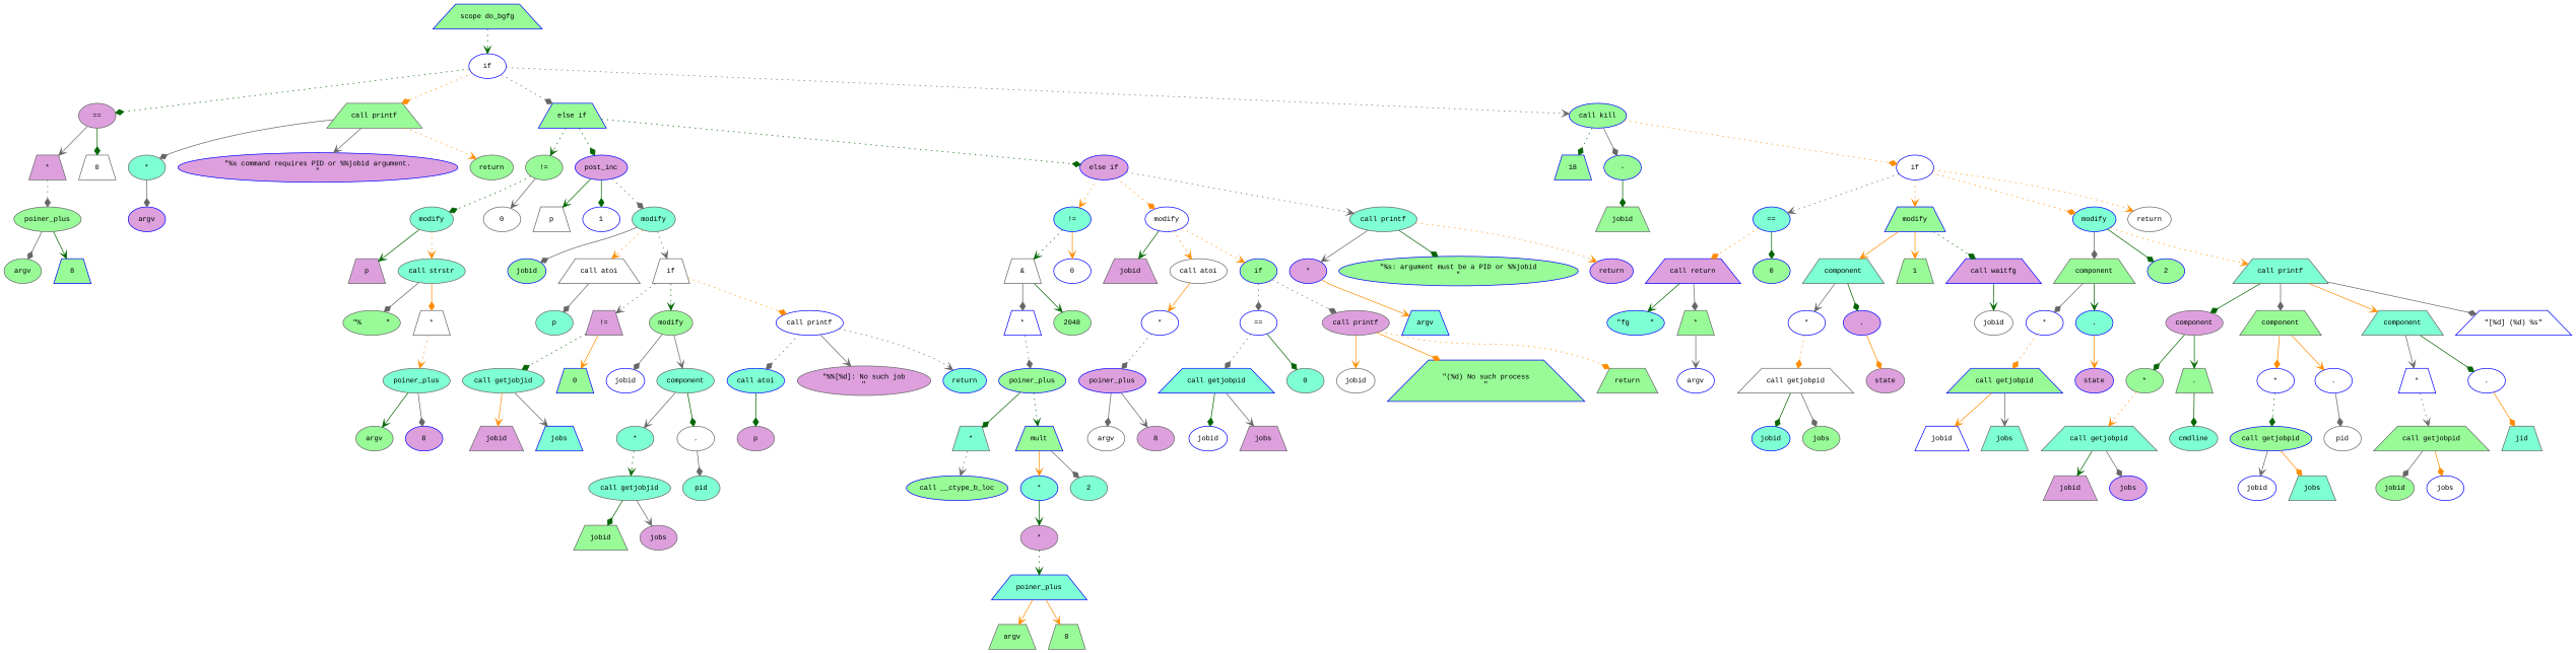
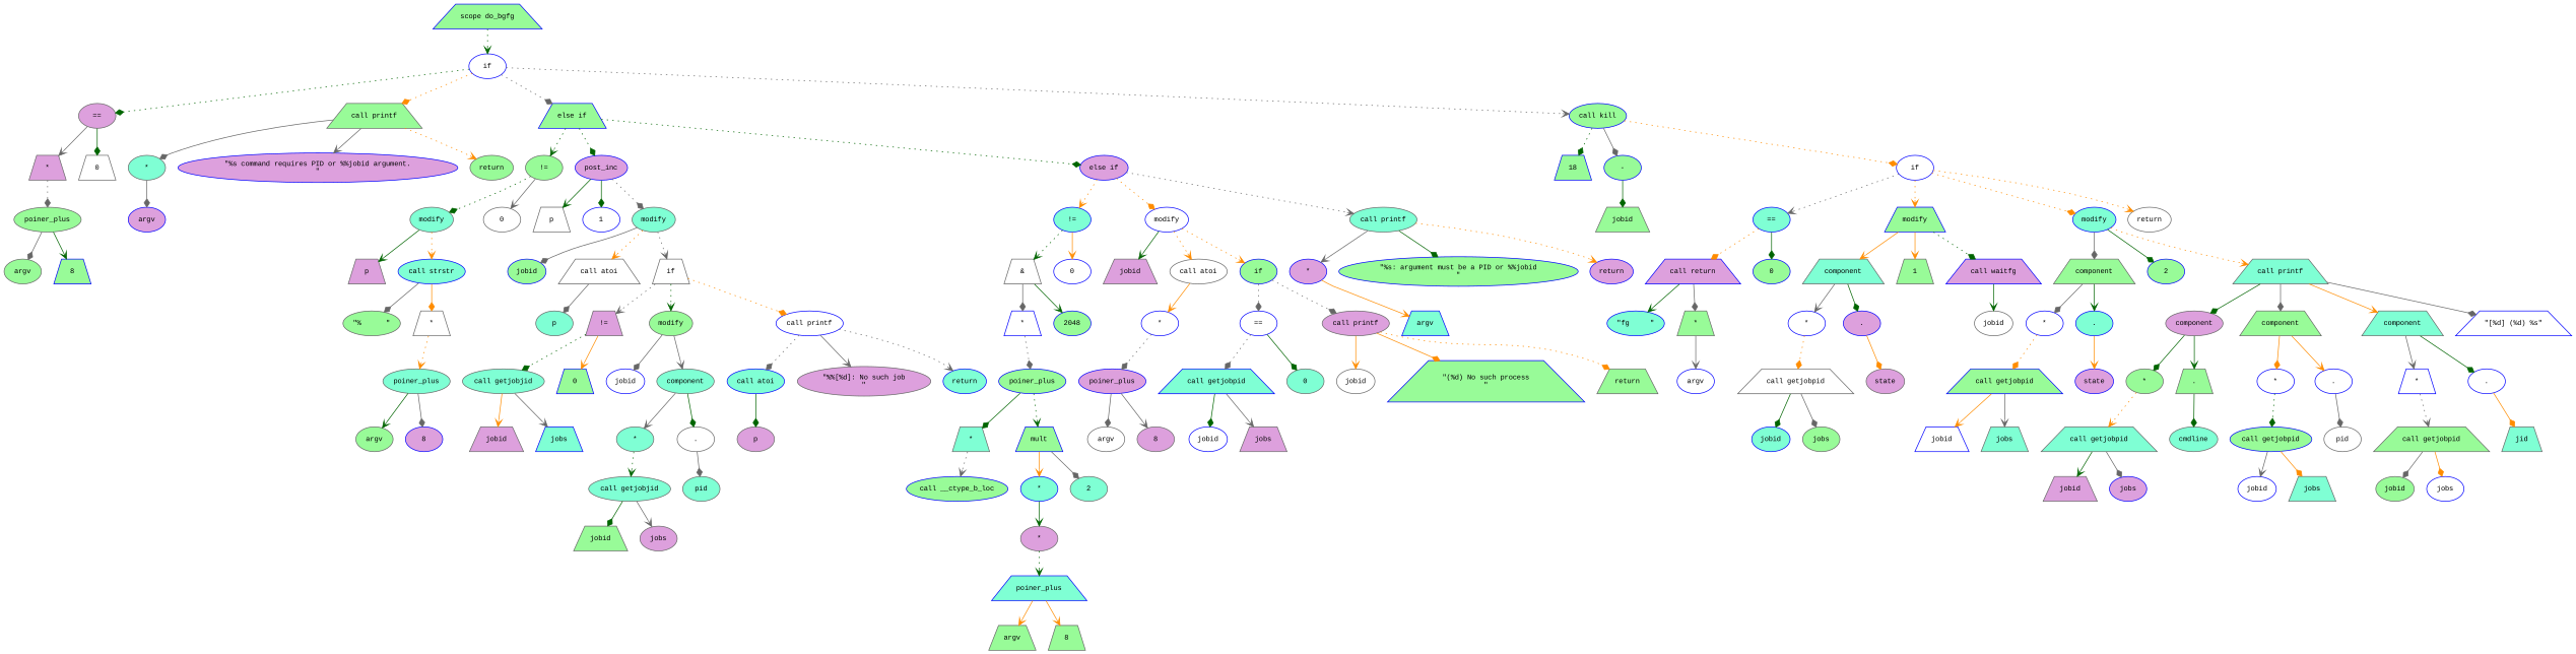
  digraph {
    fontname="Times New Roman"
    fontsize=10
    node [color=gray40 fillcolor=palegreen fontname="Courier New" fontsize=10 shape=ellipse style=filled]
    edge [arrowhead=diamond color=gray40 fontname="Times New Roman" fontsize=10]
    n1 [color=blue label="scope do_bgfg" shape=trapezium]
    n2 [color=blue fillcolor=white label=if]
    n3 [fillcolor=plum label="=="]
    n4 [label="call printf" shape=trapezium]
    n5 [color=blue label="else if" shape=trapezium]
    n6 [color=blue label="call kill"]
    n7 [fillcolor=plum label="*" shape=trapezium]
    n8 [fillcolor=white label=0 shape=trapezium]
    n9 [fillcolor=aquamarine label="*"]
    n10 [color=blue fillcolor=plum label="\"%s command requires PID or %%jobid argument.\n\""]
    n11 [label=return]
    n12 [label="!="]
    n13 [color=blue fillcolor=plum label=post_inc]
    n14 [color=blue fillcolor=plum label="else if"]
    n15 [color=blue label=18 shape=trapezium]
    n16 [color=blue label="-"]
    n17 [color=blue fillcolor=white label=if]
    n18 [label=poiner_plus]
    n19 [label=argv]
    n20 [color=blue label=8 shape=trapezium]
    n21 [color=blue fillcolor=plum label=argv]
    n22 [fillcolor=aquamarine label=modify]
    n23 [fillcolor=white label=0]
    n24 [fillcolor=white label=p shape=trapezium]
    n25 [color=blue fillcolor=white label=1]
    n26 [fillcolor=aquamarine label=modify]
    n27 [color=blue fillcolor=aquamarine label="!="]
    n28 [color=blue fillcolor=white label=modify]
    n29 [fillcolor=aquamarine label="call printf"]
    n30 [fillcolor=plum label=p shape=trapezium]
-   n31 [fillcolor=aquamarine label="call strstr"]
+   n31 [color=blue fillcolor=aquamarine label="call strstr"]
    n32 [label="\"%      \""]
    n33 [fillcolor=white label="*" shape=trapezium]
    n34 [fillcolor=aquamarine label=poiner_plus]
    n35 [label=argv]
    n36 [color=blue fillcolor=plum label=8]
    n37 [color=blue label=jobid]
    n38 [fillcolor=white label="call atoi" shape=trapezium]
    n39 [fillcolor=white label=if shape=trapezium]
    n40 [fillcolor=aquamarine label=p]
    n41 [fillcolor=plum label="!=" shape=trapezium]
    n42 [label=modify]
    n43 [color=blue fillcolor=white label="call printf"]
    n44 [fillcolor=aquamarine label="call getjobjid"]
    n45 [color=blue label=0 shape=trapezium]
    n46 [color=blue fillcolor=white label=jobid]
    n47 [fillcolor=aquamarine label=component]
    n48 [color=blue fillcolor=aquamarine label="call atoi"]
    n49 [fillcolor=plum label="\"%%[%d]: No such job\n\""]
    n50 [color=blue fillcolor=aquamarine label=return]
    n51 [fillcolor=plum label=jobid shape=trapezium]
    n52 [color=blue fillcolor=aquamarine label=jobs shape=trapezium]
    n53 [fillcolor=aquamarine label="*"]
    n54 [fillcolor=white label="."]
    n55 [fillcolor=aquamarine label="call getjobjid"]
    n56 [fillcolor=aquamarine label=pid]
    n57 [label=jobid shape=trapezium]
    n58 [fillcolor=plum label=jobs]
    n59 [fillcolor=plum label=p]
    n60 [fillcolor=white label="&" shape=trapezium]
    n61 [color=blue fillcolor=white label=0]
    n62 [fillcolor=plum label=jobid shape=trapezium]
    n63 [fillcolor=white label="call atoi"]
    n64 [color=blue label=if]
    n65 [color=blue fillcolor=plum label="*"]
    n66 [color=blue label="\"%s: argument must be a PID or %%jobid\n\""]
    n67 [color=blue fillcolor=plum label=return]
    n68 [color=blue fillcolor=white label="*" shape=trapezium]
-   n69 [label=2048]
+   n69 [color=blue label=2048]
    n70 [color=blue label=poiner_plus]
    n71 [fillcolor=aquamarine label="*" shape=trapezium]
    n72 [color=blue label=mult shape=trapezium]
    n73 [color=blue label="call __ctype_b_loc"]
    n74 [color=blue fillcolor=aquamarine label="*"]
    n75 [fillcolor=aquamarine label=2]
    n76 [fillcolor=plum label="*"]
    n77 [color=blue fillcolor=aquamarine label=poiner_plus shape=trapezium]
    n78 [label=argv shape=trapezium]
    n79 [label=8 shape=trapezium]
    n80 [color=blue fillcolor=white label="*"]
    n81 [color=blue fillcolor=white label="=="]
    n82 [fillcolor=plum label="call printf"]
    n83 [color=blue fillcolor=plum label=poiner_plus]
    n84 [fillcolor=white label=argv]
    n85 [fillcolor=plum label=8]
    n86 [color=blue fillcolor=aquamarine label="call getjobpid" shape=trapezium]
    n87 [fillcolor=aquamarine label=0]
    n88 [fillcolor=white label=jobid]
    n89 [color=blue label="\"(%d) No such process\n\"" shape=trapezium]
    n90 [label=return shape=trapezium]
    n91 [color=blue fillcolor=white label=jobid]
    n92 [fillcolor=plum label=jobs shape=trapezium]
    n93 [color=blue fillcolor=aquamarine label=argv shape=trapezium]
    n94 [label=jobid shape=trapezium]
    n95 [color=blue fillcolor=aquamarine label="=="]
    n96 [color=blue label=modify shape=trapezium]
    n97 [color=blue fillcolor=aquamarine label=modify]
    n98 [fillcolor=white label=return]
    n99 [color=blue fillcolor=plum label="call return" shape=trapezium]
    n100 [color=blue label=0]
    n101 [fillcolor=aquamarine label=component shape=trapezium]
    n102 [label=1 shape=trapezium]
    n103 [color=blue fillcolor=plum label="call waitfg" shape=trapezium]
    n104 [label=component shape=trapezium]
    n105 [color=blue label=2]
    n106 [fillcolor=aquamarine label="call printf" shape=trapezium]
    n107 [color=blue fillcolor=aquamarine label="\"fg     \""]
    n108 [label="*" shape=trapezium]
    n109 [color=blue fillcolor=white label=argv]
    n110 [color=blue fillcolor=white label="*"]
    n111 [color=blue fillcolor=plum label="."]
    n112 [fillcolor=white label=jobid]
    n113 [fillcolor=white label="call getjobpid" shape=trapezium]
    n114 [fillcolor=plum label=state]
    n115 [color=blue fillcolor=aquamarine label=jobid]
    n116 [label=jobs]
    n117 [color=blue fillcolor=white label="*"]
    n118 [color=blue fillcolor=aquamarine label="."]
    n119 [fillcolor=plum label=component]
    n120 [label=component shape=trapezium]
    n121 [fillcolor=aquamarine label=component shape=trapezium]
    n122 [color=blue fillcolor=white label="\"[%d] (%d) %s\"" shape=trapezium]
    n123 [color=blue label="call getjobpid" shape=trapezium]
    n124 [color=blue fillcolor=plum label=state]
    n125 [color=blue fillcolor=white label=jobid shape=trapezium]
    n126 [fillcolor=aquamarine label=jobs shape=trapezium]
    n127 [label="*"]
    n128 [label="." shape=trapezium]
    n129 [color=blue fillcolor=white label="*"]
    n130 [color=blue fillcolor=white label="."]
    n131 [color=blue fillcolor=white label="*" shape=trapezium]
    n132 [color=blue fillcolor=white label="."]
    n133 [fillcolor=aquamarine label="call getjobpid" shape=trapezium]
    n134 [fillcolor=aquamarine label=cmdline]
    n135 [fillcolor=plum label=jobid shape=trapezium]
    n136 [color=blue fillcolor=plum label=jobs]
    n137 [color=blue label="call getjobpid"]
    n138 [fillcolor=white label=pid]
    n139 [color=blue fillcolor=white label=jobid]
    n140 [fillcolor=aquamarine label=jobs shape=trapezium]
    n141 [label="call getjobpid" shape=trapezium]
    n142 [fillcolor=aquamarine label=jid shape=trapezium]
    n143 [label=jobid]
    n144 [color=blue fillcolor=white label=jobs]
    n1 -> n2 [arrowhead=vee color=darkgreen style=dotted]
    n2 -> n3 [color=darkgreen style=dotted]
    n2 -> n4 [color=darkorange style=dotted]
    n2 -> n5 [style=dotted]
    n2 -> n6 [arrowhead=vee style=dotted]
    n3 -> n7 [arrowhead=vee]
    n3 -> n8 [color=darkgreen]
    n4 -> n9
    n4 -> n10 [arrowhead=vee]
    n4 -> n11 [arrowhead=vee color=darkorange style=dotted]
    n5 -> n12 [arrowhead=vee color=darkgreen style=dotted]
    n5 -> n13 [color=darkgreen style=dotted]
    n5 -> n14 [color=darkgreen style=dotted]
    n6 -> n15 [color=darkgreen style=dotted]
    n6 -> n16
    n6 -> n17 [color=darkorange style=dotted]
    n7 -> n18 [style=dotted]
    n9 -> n21
    n12 -> n22 [color=darkgreen style=dotted]
    n12 -> n23 [arrowhead=vee]
    n13 -> n24 [arrowhead=vee color=darkgreen]
    n13 -> n25 [color=darkgreen]
    n13 -> n26 [style=dotted]
    n14 -> n27 [arrowhead=vee color=darkorange style=dotted]
    n14 -> n28 [color=darkorange style=dotted]
    n14 -> n29 [arrowhead=vee style=dotted]
    n16 -> n94 [color=darkgreen]
    n17 -> n95 [arrowhead=vee style=dotted]
    n17 -> n96 [arrowhead=vee color=darkorange style=dotted]
    n17 -> n97 [color=darkorange style=dotted]
    n17 -> n98 [arrowhead=vee color=darkorange style=dotted]
    n18 -> n19
    n18 -> n20 [arrowhead=vee color=darkgreen]
    n22 -> n30 [arrowhead=vee color=darkgreen]
    n22 -> n31 [arrowhead=vee color=darkorange style=dotted]
    n26 -> n37
    n26 -> n38 [arrowhead=vee color=darkorange style=dotted]
    n26 -> n39 [arrowhead=vee style=dotted]
    n27 -> n60 [arrowhead=vee color=darkgreen style=dotted]
    n27 -> n61 [arrowhead=vee color=darkorange]
    n28 -> n62 [arrowhead=vee color=darkgreen]
    n28 -> n63 [arrowhead=vee color=darkorange style=dotted]
    n28 -> n64 [arrowhead=vee color=darkorange style=dotted]
    n29 -> n65 [arrowhead=vee]
    n29 -> n66 [color=darkgreen]
    n29 -> n67 [arrowhead=vee color=darkorange style=dotted]
    n31 -> n32
    n31 -> n33 [color=darkorange]
    n33 -> n34 [arrowhead=vee color=darkorange style=dotted]
    n34 -> n35 [arrowhead=vee color=darkgreen]
    n34 -> n36
    n38 -> n40
    n39 -> n41 [arrowhead=vee style=dotted]
    n39 -> n42 [arrowhead=vee color=darkgreen style=dotted]
    n39 -> n43 [color=darkorange style=dotted]
    n41 -> n44 [color=darkgreen style=dotted]
    n41 -> n45 [arrowhead=vee color=darkorange]
    n42 -> n46
    n42 -> n47 [arrowhead=vee]
    n43 -> n48 [style=dotted]
    n43 -> n49 [arrowhead=vee]
    n43 -> n50 [arrowhead=vee style=dotted]
    n44 -> n51 [arrowhead=vee color=darkorange]
    n44 -> n52 [arrowhead=vee]
    n47 -> n53 [arrowhead=vee]
    n47 -> n54 [color=darkgreen]
    n48 -> n59 [color=darkgreen]
    n53 -> n55 [arrowhead=vee color=darkgreen style=dotted]
    n54 -> n56
    n55 -> n57 [color=darkgreen]
    n55 -> n58 [arrowhead=vee]
    n60 -> n68
    n60 -> n69 [arrowhead=vee color=darkgreen]
    n63 -> n80 [arrowhead=vee color=darkorange]
    n64 -> n81 [style=dotted]
    n64 -> n82 [style=dotted]
    n65 -> n93 [arrowhead=vee color=darkorange]
    n68 -> n70 [style=dotted]
    n70 -> n71 [color=darkgreen]
    n70 -> n72 [arrowhead=vee color=darkgreen style=dotted]
    n71 -> n73 [arrowhead=vee style=dotted]
    n72 -> n74 [arrowhead=vee color=darkorange]
    n72 -> n75
    n74 -> n76 [arrowhead=vee color=darkgreen]
    n76 -> n77 [arrowhead=vee color=darkgreen style=dotted]
    n77 -> n78 [arrowhead=vee color=darkorange]
    n77 -> n79 [arrowhead=vee color=darkorange]
    n80 -> n83 [style=dotted]
    n81 -> n86 [style=dotted]
    n81 -> n87 [color=darkgreen]
    n82 -> n88 [arrowhead=vee color=darkorange]
    n82 -> n89 [color=darkorange]
    n82 -> n90 [color=darkorange style=dotted]
    n83 -> n84
    n83 -> n85 [arrowhead=vee]
    n86 -> n91 [color=darkgreen]
    n86 -> n92 [arrowhead=vee]
    n95 -> n99 [color=darkorange style=dotted]
    n95 -> n100 [color=darkgreen]
    n96 -> n101 [arrowhead=vee color=darkorange]
    n96 -> n102 [arrowhead=vee color=darkorange]
    n96 -> n103 [color=darkgreen style=dotted]
    n97 -> n104
    n97 -> n105 [color=darkgreen]
    n97 -> n106 [arrowhead=vee color=darkorange style=dotted]
    n99 -> n107 [arrowhead=vee color=darkgreen]
    n99 -> n108
    n101 -> n110 [arrowhead=vee]
    n101 -> n111 [color=darkgreen]
    n103 -> n112 [arrowhead=vee color=darkgreen]
    n104 -> n117
    n104 -> n118 [arrowhead=vee color=darkgreen]
    n106 -> n119 [color=darkgreen]
    n106 -> n120
    n106 -> n121 [arrowhead=vee color=darkorange]
    n106 -> n122
    n108 -> n109 [arrowhead=vee]
    n110 -> n113 [color=darkorange style=dotted]
    n111 -> n114 [color=darkorange]
    n113 -> n115 [color=darkgreen]
    n113 -> n116
    n117 -> n123 [color=darkorange style=dotted]
    n118 -> n124 [arrowhead=vee color=darkorange]
    n119 -> n127 [color=darkgreen]
    n119 -> n128 [arrowhead=vee color=darkgreen]
    n120 -> n129 [color=darkorange]
    n120 -> n130 [arrowhead=vee color=darkorange]
    n121 -> n131 [arrowhead=vee]
    n121 -> n132 [color=darkgreen]
    n123 -> n125 [arrowhead=vee color=darkorange]
    n123 -> n126 [arrowhead=vee]
    n127 -> n133 [arrowhead=vee color=darkorange style=dotted]
    n128 -> n134 [color=darkgreen]
    n129 -> n137 [color=darkgreen style=dotted]
    n130 -> n138
    n131 -> n141 [arrowhead=vee style=dotted]
    n132 -> n142 [color=darkorange]
    n133 -> n135 [arrowhead=vee color=darkgreen]
    n133 -> n136
    n137 -> n139 [arrowhead=vee]
    n137 -> n140 [color=darkorange]
    n141 -> n143
    n141 -> n144 [color=darkorange]
  }
